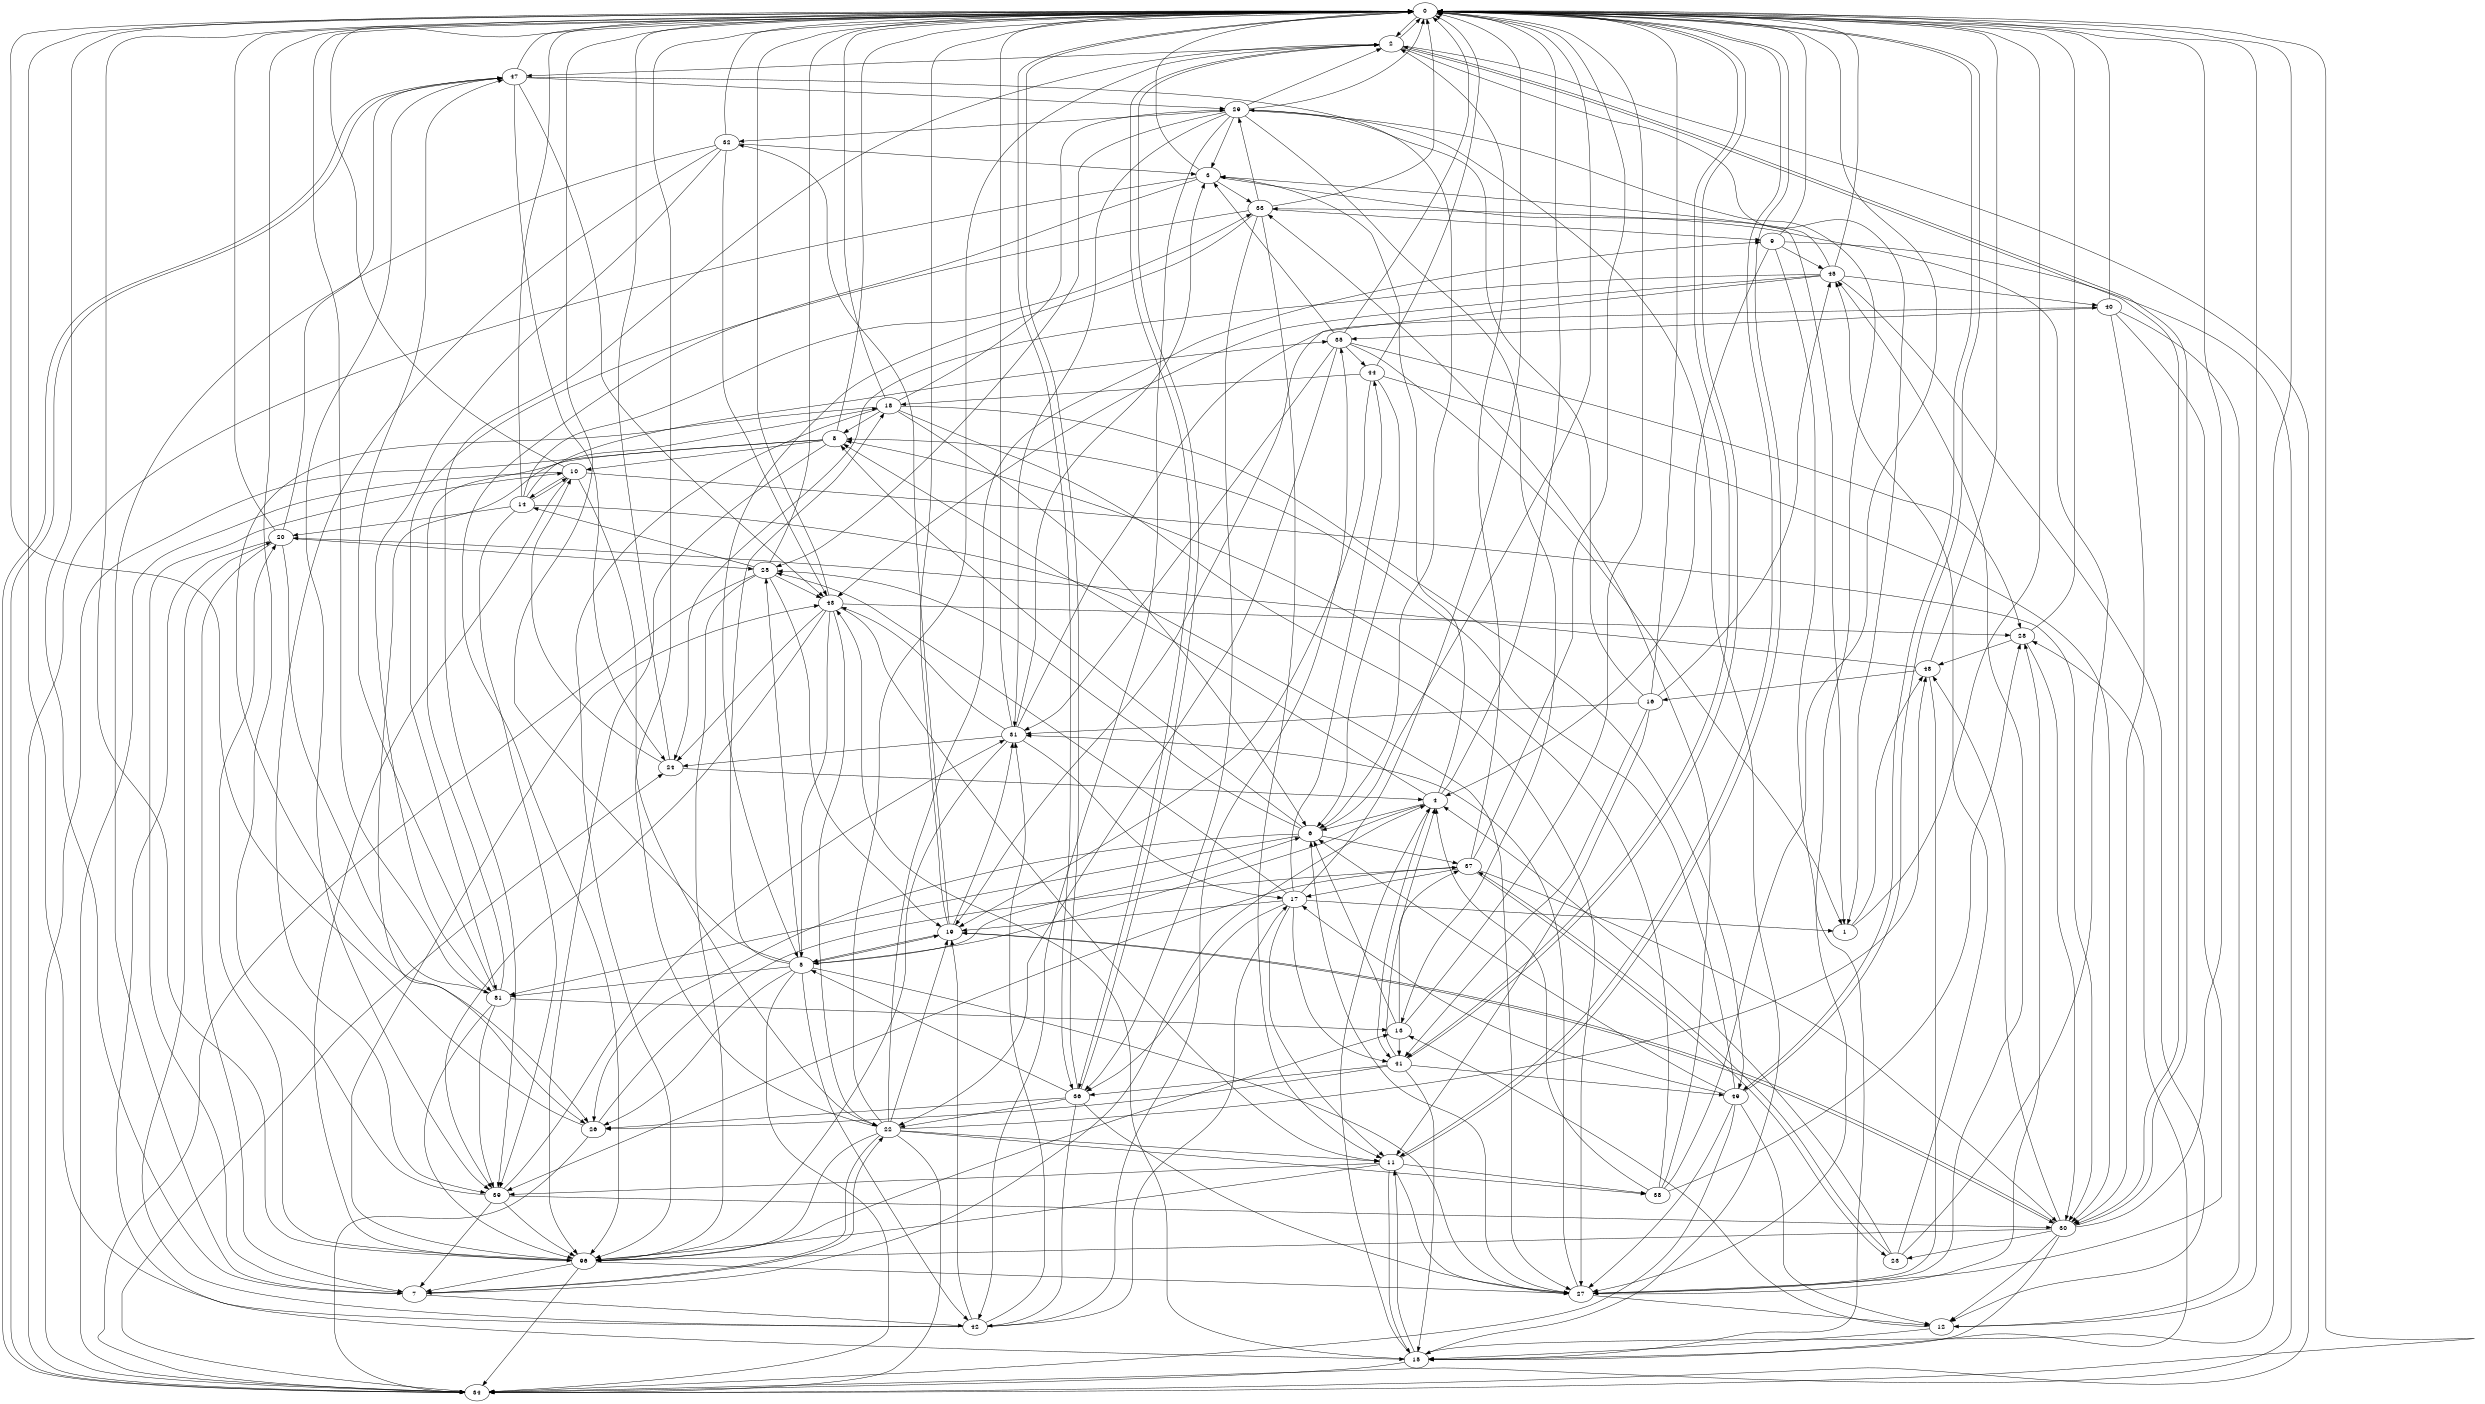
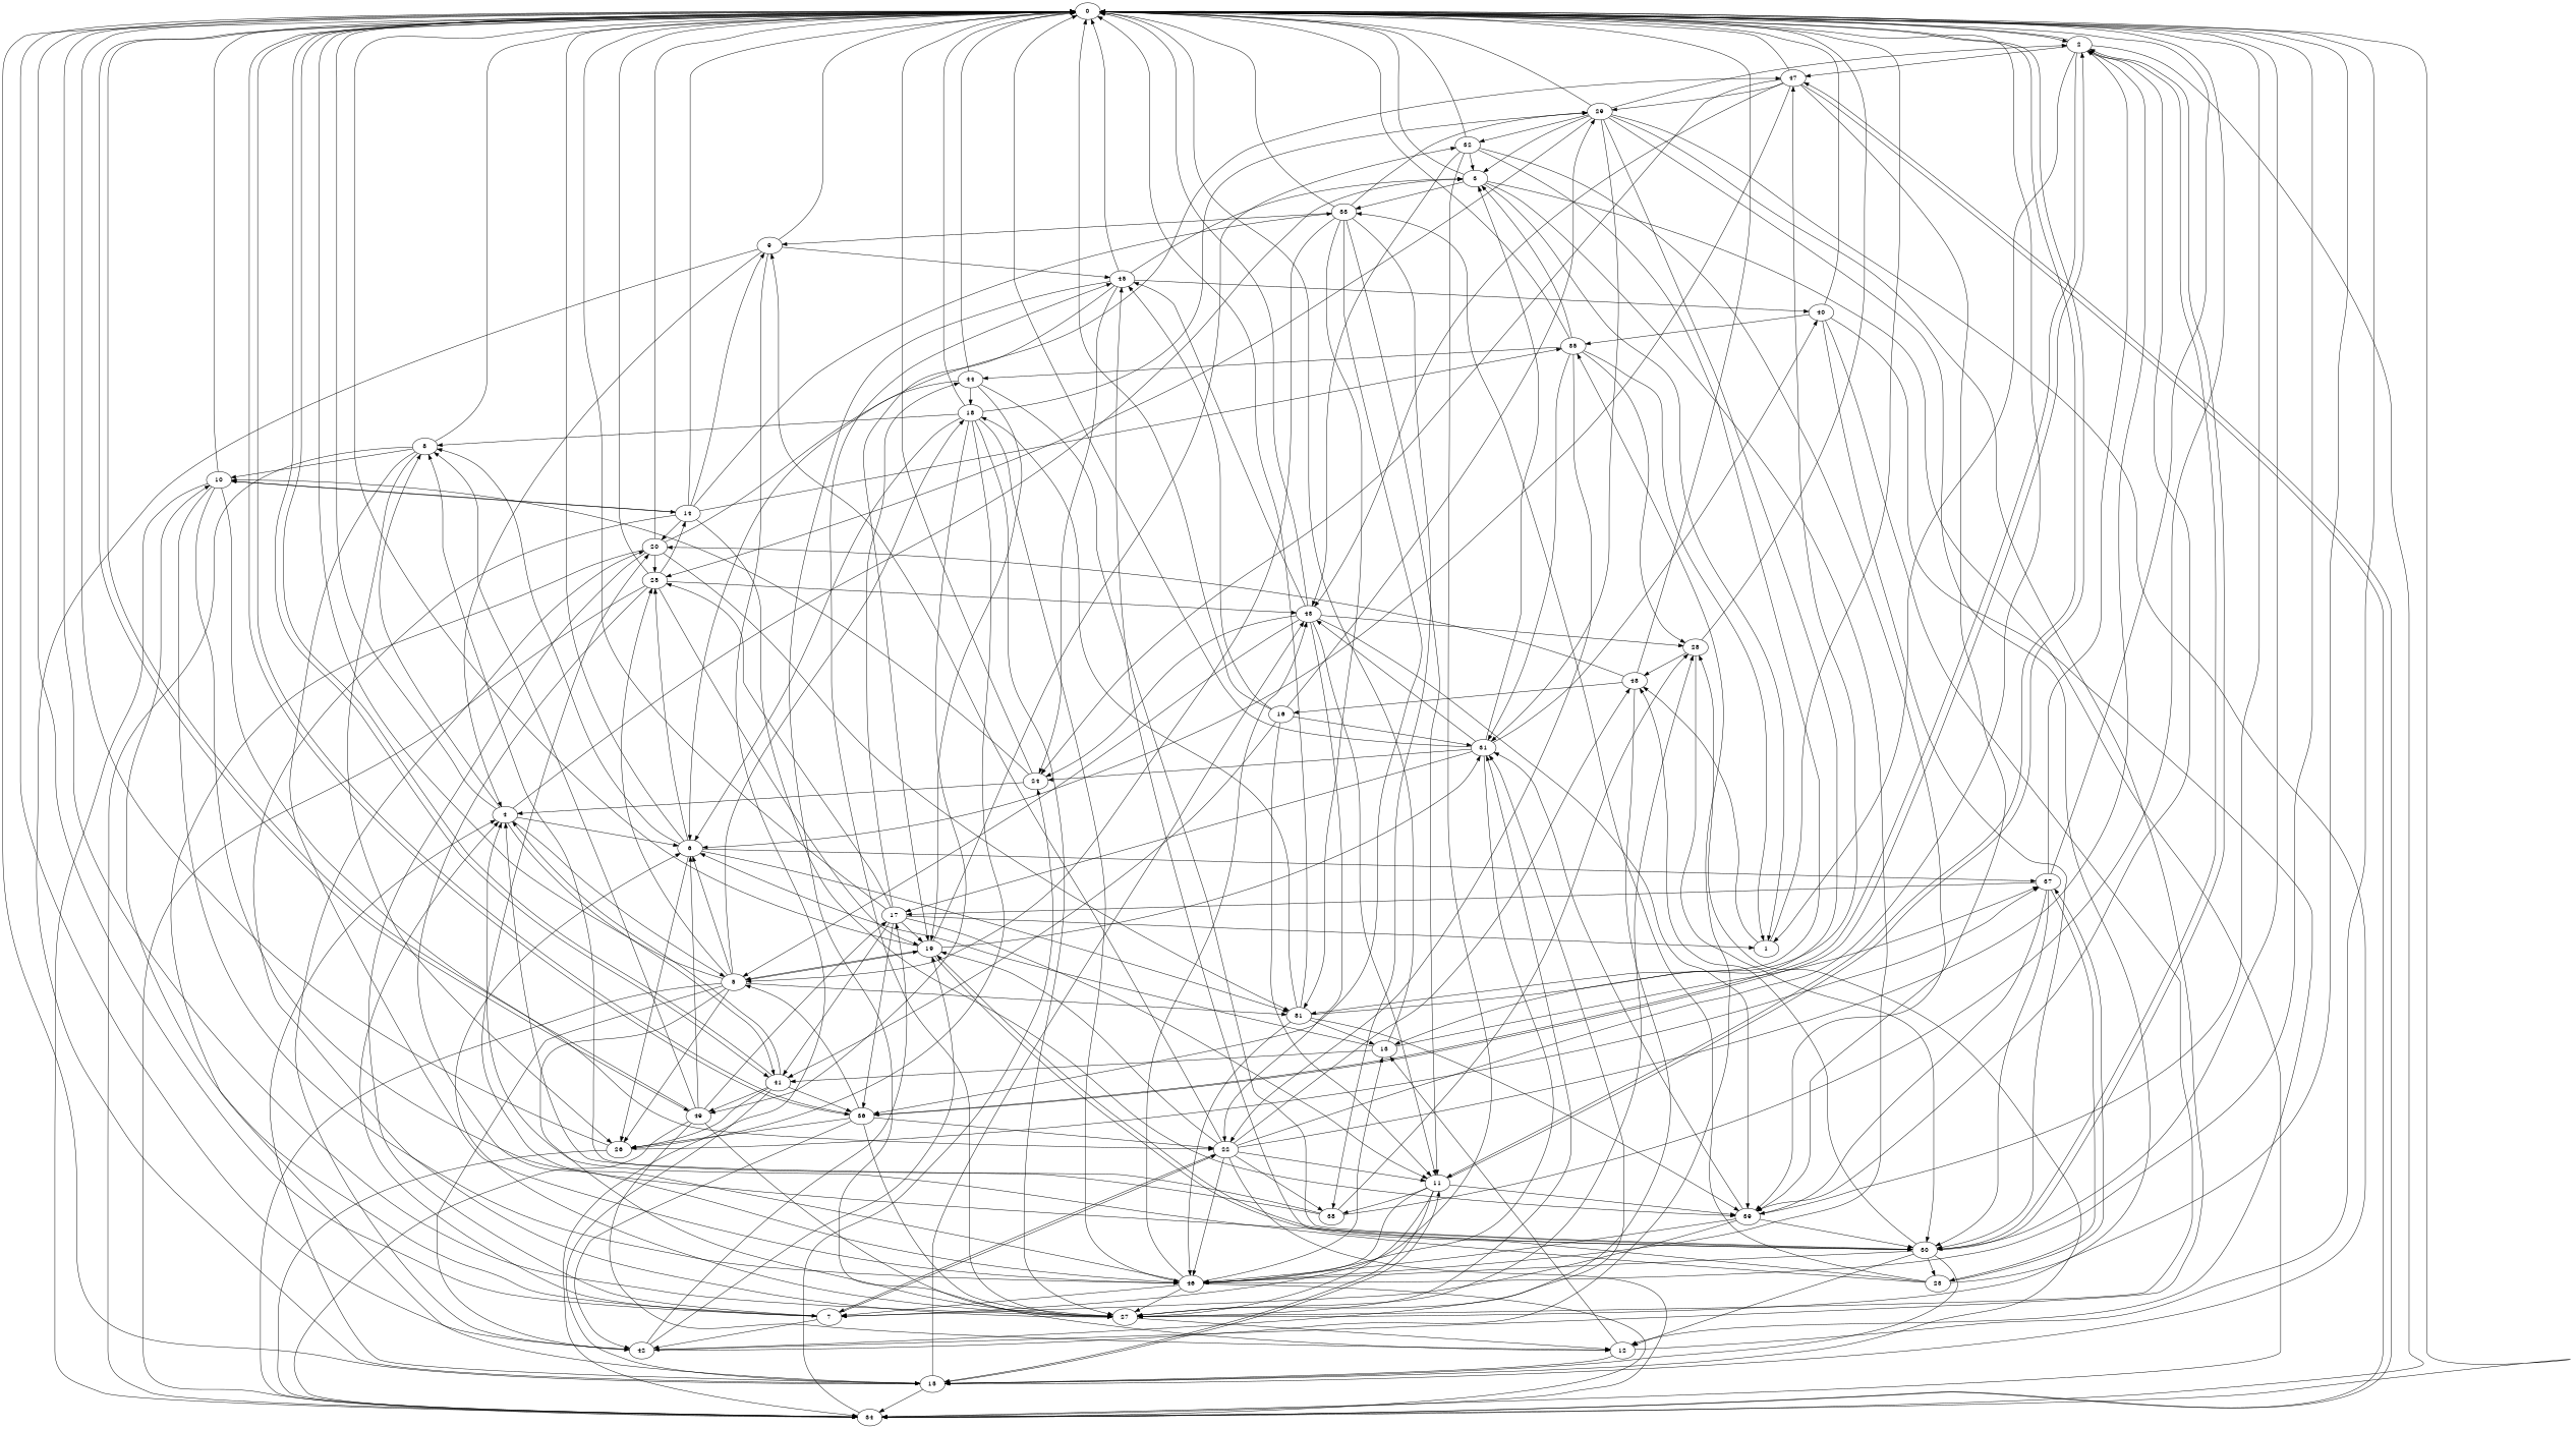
  strict digraph {
    node [component_delay=3]
    edge [wire_delay=1]
    0
    2
    11
    36
    41
    49
    1
    30
    34
    39
    47
-   46 [label=96]
+   46
    27
    15
    38
    5
    26
    42
    22
    4
    6
    8
    12
    17
    48
    19
    23
    24
    7
    31
    43
    29
    20
    13
    45
    28
    33
    n38 [label=81]
    18
    25
    37
    35
    9
    3
    10
    44
    16
    32
    40
    14
    0 -> 2
    0 -> 11
    0 -> 36
    0 -> 41
    0 -> 49
    2 -> 0
    2 -> 36
    2 -> 1
    2 -> 30
    2 -> 34
    2 -> 39
    2 -> 47
    11 -> 0
    11 -> 39
    11 -> 46
    11 -> 27
    11 -> 15
    11 -> 38
    36 -> 0
    36 -> 2
    36 -> 27
    36 -> 5
    36 -> 26
    36 -> 42
    36 -> 22
    41 -> 0
    41 -> 36
    41 -> 49
    41 -> 15
    41 -> 26
    41 -> 4
    49 -> 0
    49 -> 34
    49 -> 27
    49 -> 6
    49 -> 8
    49 -> 12
    49 -> 17
    1 -> 0
    1 -> 48
    30 -> 0
    30 -> 2
    30 -> 46
    30 -> 15
    30 -> 12
    30 -> 48
    30 -> 19
    30 -> 23
    34 -> 0
    34 -> 47
    34 -> 24
    39 -> 0
    39 -> 30
    39 -> 46
    39 -> 7
    39 -> 31
    47 -> 0
    47 -> 34
    47 -> 39
    47 -> 6
    47 -> 24
    47 -> 43
    47 -> 29
    46 -> 0
    46 -> 34
    46 -> 27
    46 -> 7
    46 -> 43
    46 -> 20
    46 -> 13
+   27 -> 0
    27 -> 6
    27 -> 12
    27 -> 31
    27 -> 45
    27 -> 28
    15 -> 0
    15 -> 11
    15 -> 34
    15 -> 4
    15 -> 43
    15 -> 28
    38 -> 0
    38 -> 4
    38 -> 8
    38 -> 28
-   38 -> 33
+   33 -> 38
    5 -> 0
    5 -> 34
    5 -> 27
    5 -> 26
    5 -> 42
    5 -> 6
    5 -> 19
    5 -> n38
    5 -> 18
    5 -> 25
    26 -> 0
    26 -> 34
    26 -> 37
    42 -> 0
    42 -> 17
    42 -> 19
    42 -> 31
    42 -> 20
    42 -> 35
    22 -> 0
    22 -> 2
    22 -> 11
    22 -> 34
    22 -> 46
    22 -> 38
    22 -> 48
    22 -> 19
    22 -> 7
    22 -> 9
    4 -> 0
    4 -> 41
    4 -> 5
    4 -> 6
    4 -> 8
    4 -> 3
    6 -> 0
    6 -> 26
    6 -> 8
    6 -> n38
    6 -> 25
    6 -> 37
    8 -> 0
    8 -> 34
    8 -> 46
    8 -> 26
    8 -> 10
    12 -> 0
    12 -> 15
    12 -> 13
    17 -> 0
    17 -> 11
    17 -> 36
    17 -> 41
    17 -> 1
    17 -> 19
    17 -> 25
    17 -> 44
    48 -> 0
    48 -> 27
    48 -> 20
    48 -> 16
    19 -> 0
    19 -> 30
    19 -> 5
    19 -> 31
    19 -> 32
+   23 -> 0
    23 -> 4
    23 -> 45
    23 -> 33
    23 -> 37
    24 -> 0
    24 -> 4
    24 -> 10
    7 -> 0
    7 -> 42
    7 -> 22
    7 -> 4
    7 -> 10
    31 -> 0
    31 -> 46
    31 -> 17
    31 -> 24
    31 -> 43
    31 -> 3
    31 -> 40
    43 -> 0
    43 -> 11
    43 -> 39
    43 -> 5
    43 -> 22
    43 -> 24
-   45 -> 43
+   43 -> 45
    43 -> 28
    29 -> 0
    29 -> 2
    29 -> 27
    29 -> 15
    29 -> 42
    29 -> 31
    29 -> 13
    29 -> 25
    29 -> 3
    29 -> 32
    20 -> 0
    20 -> 47
    20 -> 15
    20 -> 7
    20 -> n38
    20 -> 25
    13 -> 0
    13 -> 41
    13 -> 6
    13 -> 37
    45 -> 0
    45 -> 12
    45 -> 19
    45 -> 24
    45 -> 3
    45 -> 40
    28 -> 0
    28 -> 30
    28 -> 48
    33 -> 0
    33 -> 11
    33 -> 36
    33 -> 5
    33 -> 29
    33 -> n38
    33 -> 9
    n38 -> 0
    n38 -> 39
    n38 -> 47
    n38 -> 46
    n38 -> 13
    n38 -> 18
    18 -> 0
    18 -> 49
    18 -> 46
    18 -> 27
    18 -> 26
    18 -> 6
    18 -> 8
    18 -> 29
    25 -> 0
    25 -> 34
    25 -> 46
    25 -> 19
    25 -> 43
    25 -> 14
    37 -> 0
    37 -> 2
    37 -> 30
    37 -> 39
    37 -> 17
    37 -> 23
    35 -> 0
    35 -> 1
    35 -> 22
    35 -> 31
    35 -> 28
    35 -> 3
    35 -> 44
    9 -> 0
    9 -> 34
    9 -> 15
    9 -> 4
    9 -> 45
    3 -> 0
    3 -> 1
    3 -> 34
    3 -> 46
    3 -> 33
    10 -> 0
    10 -> 30
    10 -> 34
    10 -> 46
    10 -> 22
    10 -> 14
    44 -> 0
    44 -> 30
    44 -> 6
    44 -> 19
    44 -> 18
    16 -> 0
    16 -> 11
    16 -> 41
    16 -> 31
    16 -> 29
    16 -> 45
    32 -> 0
    32 -> 39
    32 -> 7
    32 -> 43
    32 -> n38
    32 -> 3
    40 -> 0
    40 -> 30
    40 -> 27
    40 -> 12
    40 -> 35
    14 -> 0
    14 -> 39
    14 -> 27
    14 -> 20
    14 -> 33
    14 -> 35
+   14 -> 9
    14 -> 10
  }
